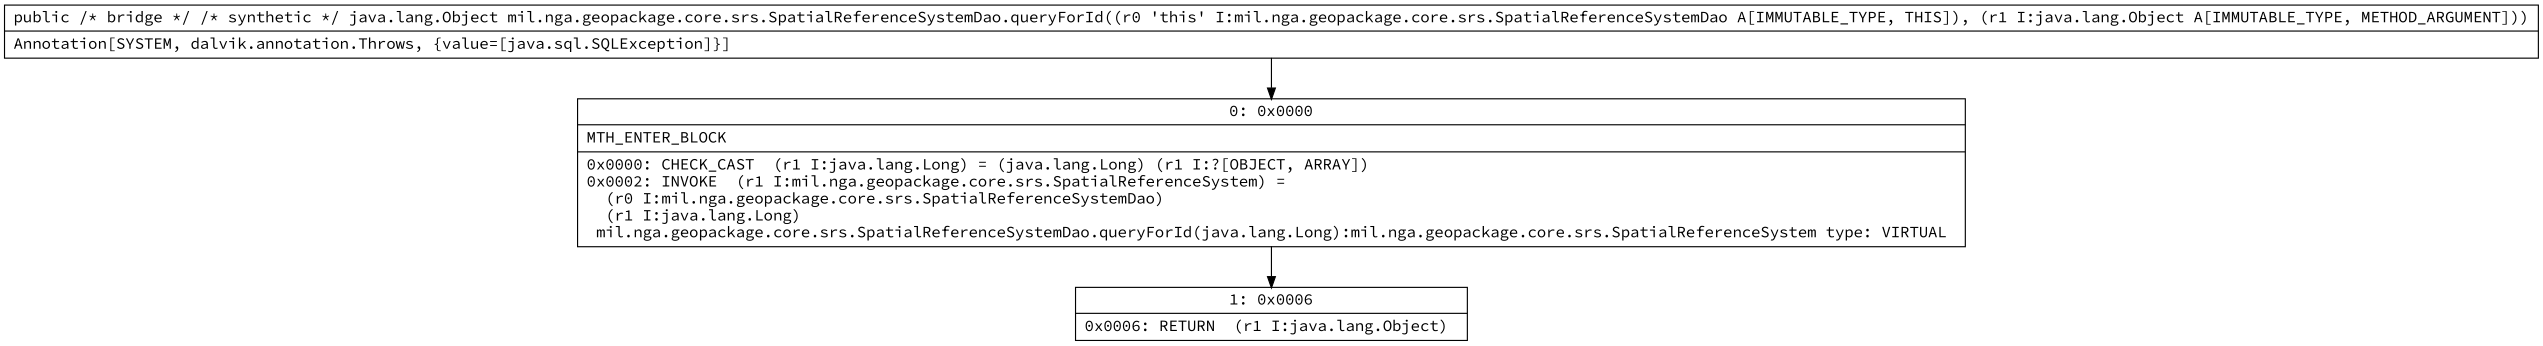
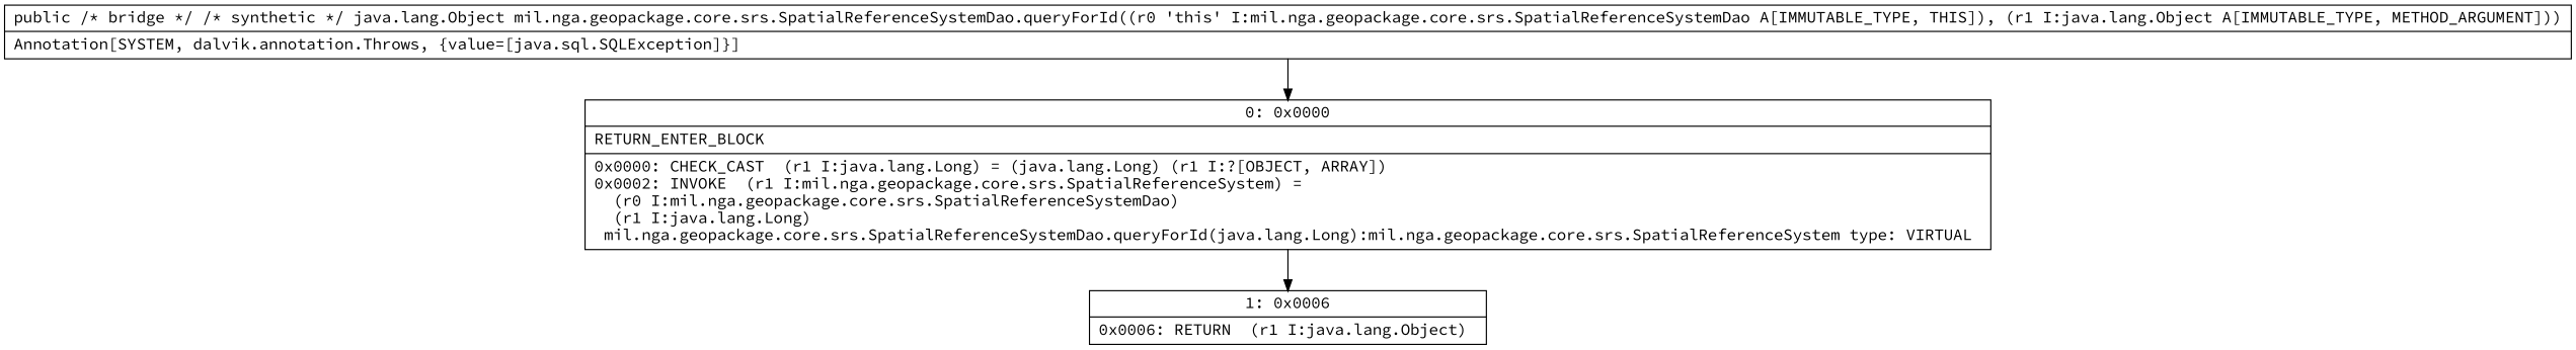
  digraph {
    fontname="Source Code Pro"
    node [shape=record fontname="Source Code Pro"]
    edge [fontname="Source Code Pro"]
-   n1 [label="{0\:\ 0x0000|MTH_ENTER_BLOCK\l|0x0000: CHECK_CAST  (r1 I:java.lang.Long) = (java.lang.Long) (r1 I:?[OBJECT, ARRAY]) \l0x0002: INVOKE  (r1 I:mil.nga.geopackage.core.srs.SpatialReferenceSystem) = \l  (r0 I:mil.nga.geopackage.core.srs.SpatialReferenceSystemDao)\l  (r1 I:java.lang.Long)\l mil.nga.geopackage.core.srs.SpatialReferenceSystemDao.queryForId(java.lang.Long):mil.nga.geopackage.core.srs.SpatialReferenceSystem type: VIRTUAL \l}"]
+   n1 [label="{0\:\ 0x0000|RETURN_ENTER_BLOCK\l|0x0000: CHECK_CAST  (r1 I:java.lang.Long) = (java.lang.Long) (r1 I:?[OBJECT, ARRAY]) \l0x0002: INVOKE  (r1 I:mil.nga.geopackage.core.srs.SpatialReferenceSystem) = \l  (r0 I:mil.nga.geopackage.core.srs.SpatialReferenceSystemDao)\l  (r1 I:java.lang.Long)\l mil.nga.geopackage.core.srs.SpatialReferenceSystemDao.queryForId(java.lang.Long):mil.nga.geopackage.core.srs.SpatialReferenceSystem type: VIRTUAL \l}"]
    n2 [label="{1\:\ 0x0006|0x0006: RETURN  (r1 I:java.lang.Object) \l}"]
    n3 [label="{public \/* bridge *\/ \/* synthetic *\/ java.lang.Object mil.nga.geopackage.core.srs.SpatialReferenceSystemDao.queryForId((r0 'this' I:mil.nga.geopackage.core.srs.SpatialReferenceSystemDao A[IMMUTABLE_TYPE, THIS]), (r1 I:java.lang.Object A[IMMUTABLE_TYPE, METHOD_ARGUMENT]))  | Annotation[SYSTEM, dalvik.annotation.Throws, \{value=[java.sql.SQLException]\}]\l}"]
    n1 -> n2
    n3 -> n1
  }
